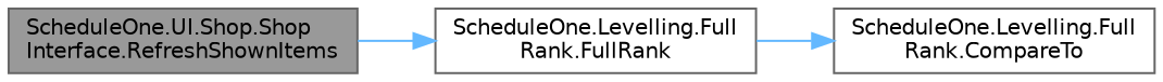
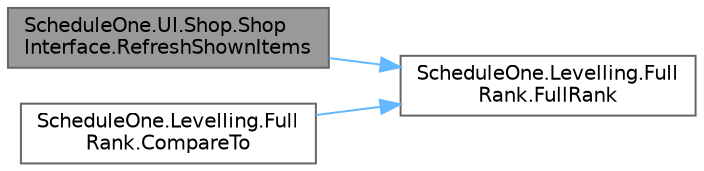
  digraph {
    rankdir=LR
    node [color=grey40 fillcolor=white fontname=Helvetica fontsize=10 shape=box style=filled]
    edge [color=steelblue1 fontname=Helvetica fontsize=10 labelfontname=Helvetica labelfontsize=10 style=solid]
    n1 [color=gray40 fillcolor=grey60 fontcolor=black height=0.2 label="ScheduleOne.UI.Shop.Shop\lInterface.RefreshShownItems" width=0.4]
    n2 [height=0.2 label="ScheduleOne.Levelling.Full\lRank.FullRank" width=0.4]
    n3 [height=0.2 label="ScheduleOne.Levelling.Full\lRank.CompareTo" width=0.4]
    n1 -> n2
-   n2 -> n3
+   n3 -> n2
  }
